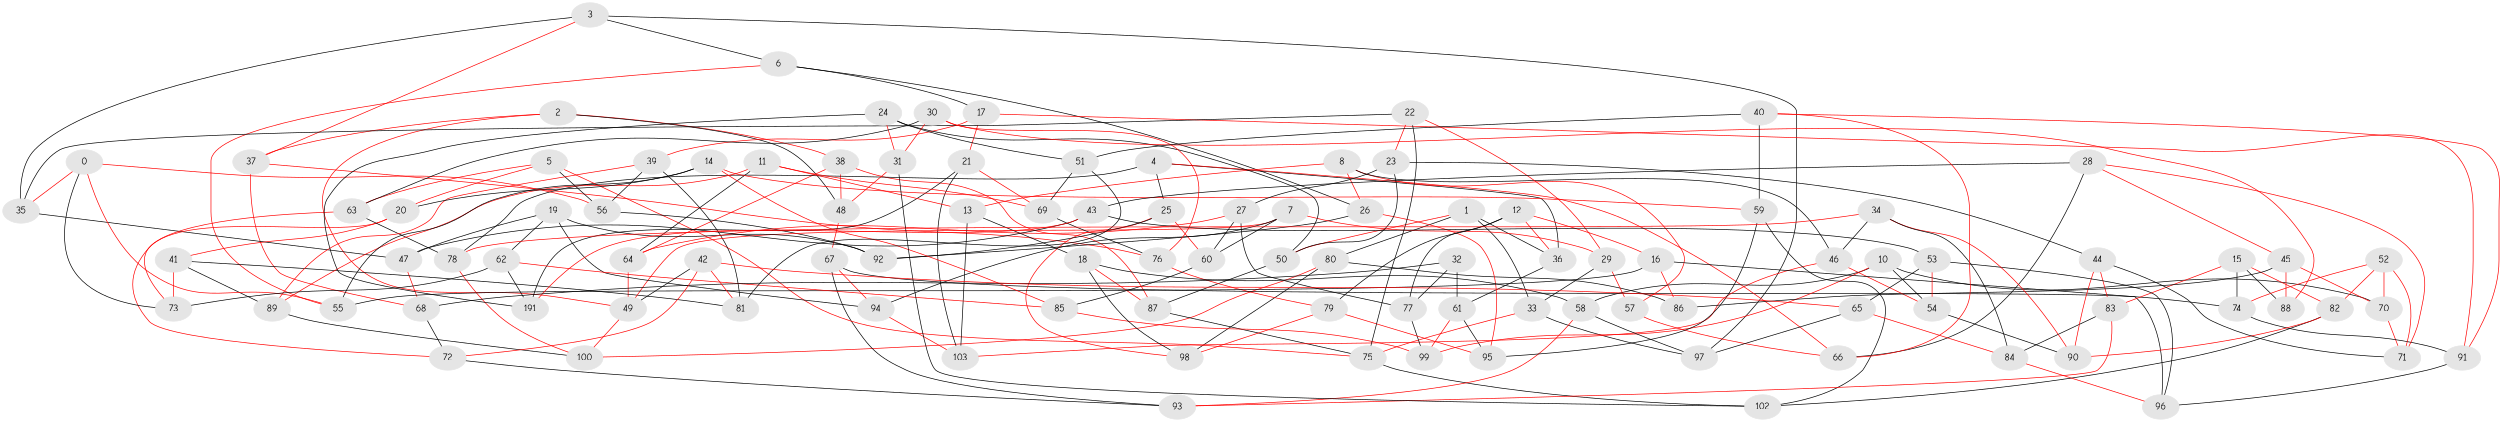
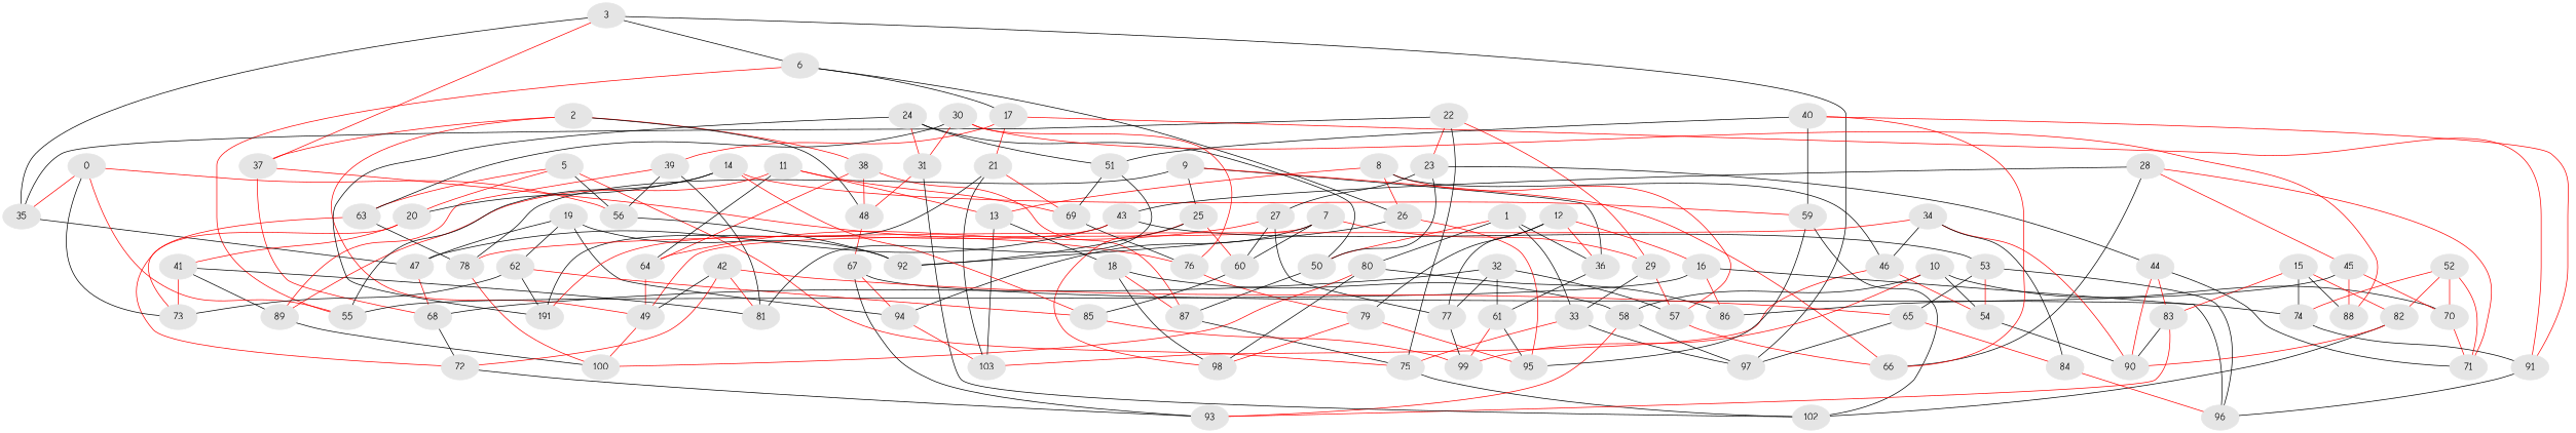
  graph {
    fontname="Comic Neue"
    node [color=gray90 fontname="Comic Neue" style=filled]
    edge [color=black fontname="Comic Neue"]
    1
    33
    36
    50
    80
    97
    75
    61
    87
    86
    98
    100
    2
    37
    38
    48
    49
    76
    68
    64
    67
    3
    6
    35
    17
    26
    55
    47
-   4
+   4 [label=9]
    25
    66
    78
    60
    92
    5
    20
    56
    63
    41
    72
    73
    102
    21
    39
    91
    95
    7
    29
    94
    57
    85
    103
    8
    13
    46
    18
    54
    n58 [label=0]
    10
    58
    70
    99
    90
    93
    71
    11
    69
    89
    12
    16
    77
    79
    96
    14
    59
    15
    74
    82
    83
    88
    84
    n82 [label=191]
    81
    19
    62
    22
    23
    27
    44
    24
    31
    51
    28
    43
    45
    53
    30
    32
    34
    40
    42
    65
    52
    1 -- 33
    1 -- 36
    1 -- 50 [color=red]
    1 -- 80
    33 -- 97
    33 -- 75 [color=red]
    36 -- 61
    50 -- 87
    80 -- 86
    80 -- 98
    80 -- 100 [color=red]
    75 -- 102
    61 -- 95
    61 -- 99 [color=red]
    87 -- 75
    2 -- 37 [color=red]
    2 -- 38 [color=red]
    2 -- 48
    2 -- 49 [color=red]
    37 -- 76 [color=red]
    37 -- 68 [color=red]
    38 -- 87 [color=red]
    38 -- 48 [color=red]
    38 -- 64 [color=red]
    48 -- 67 [color=red]
    49 -- 100 [color=red]
    76 -- 79 [color=red]
    68 -- 72
    64 -- 49 [color=red]
    67 -- 94 [color=red]
    67 -- 93
    67 -- 74
    3 -- 97
    3 -- 37 [color=red]
    3 -- 6
    3 -- 35
    6 -- 17
    6 -- 26
    6 -- 55 [color=red]
    35 -- 47
    17 -- 21 [color=red]
    17 -- 39 [color=red]
    17 -- 91 [color=red]
    26 -- 92
    26 -- 95 [color=red]
    47 -- 68 [color=red]
    4 -- 36
    4 -- 25
    4 -- 66 [color=red]
    4 -- 78
    25 -- 98 [color=red]
    25 -- 60 [color=red]
    25 -- 92
    78 -- 100 [color=red]
    60 -- 85
    5 -- 75 [color=red]
    5 -- 20 [color=red]
    5 -- 56
    5 -- 63 [color=red]
    20 -- 41 [color=red]
    20 -- 72 [color=red]
    56 -- 92
    63 -- 78
    63 -- 73 [color=red]
    41 -- 73 [color=red]
    41 -- 89
    41 -- 81
    72 -- 93
    21 -- 103
    21 -- 69 [color=red]
    21 -- n82
    39 -- 56
    39 -- 89 [color=red]
    39 -- 81
    91 -- 96
    7 -- 49 [color=red]
    7 -- 60
    7 -- 29 [color=red]
    7 -- 94
    29 -- 33
    29 -- 57 [color=red]
    94 -- 103 [color=red]
    57 -- 66 [color=red]
    85 -- 99 [color=red]
    8 -- 26 [color=red]
    8 -- 57 [color=red]
    8 -- 13 [color=red]
    8 -- 46
    13 -- 103
    13 -- 18
    46 -- 103 [color=red]
    46 -- 54 [color=red]
    18 -- 87 [color=red]
    18 -- 98
    18 -- 58
    54 -- 90
    n58 -- 35 [color=red]
    n58 -- 55 [color=red]
    n58 -- 56 [color=red]
    n58 -- 73
    10 -- 54
    10 -- 58
    10 -- 70
    10 -- 99 [color=red]
    58 -- 97
    58 -- 93 [color=red]
    70 -- 71 [color=red]
    11 -- 64
    11 -- 13 [color=red]
    11 -- 69 [color=red]
    11 -- 89 [color=red]
    69 -- 76
    89 -- 100
    12 -- 36 [color=red]
    12 -- 16 [color=red]
    12 -- 77
    12 -- 79
    16 -- 86 [color=red]
    16 -- 55
    16 -- 96
    77 -- 99
    79 -- 98 [color=red]
    79 -- 95 [color=red]
    14 -- 55
    14 -- 20
    14 -- 85 [color=red]
    14 -- 59 [color=red]
    59 -- 102
    59 -- 95
    15 -- 74
    15 -- 82 [color=red]
    15 -- 83 [color=red]
    15 -- 88
    74 -- 91
    82 -- 102
    82 -- 90 [color=red]
    83 -- 93 [color=red]
-   83 -- 84
+   83 -- 90
    84 -- 96 [color=red]
    19 -- 47
    19 -- 92
    19 -- 94
    19 -- 62
    62 -- 73
    62 -- 85 [color=red]
    62 -- n82
    22 -- 75
    22 -- 35
    22 -- 29 [color=red]
    22 -- 23 [color=red]
    23 -- 50
    23 -- 27
    23 -- 44
    27 -- 64 [color=red]
    27 -- 60
    27 -- 77
    44 -- 90 [color=red]
    44 -- 71
    44 -- 83 [color=red]
    24 -- 50
    24 -- n82
    24 -- 31 [color=red]
    24 -- 51
    31 -- 48 [color=red]
    31 -- 102
    51 -- 69
    51 -- 81
    28 -- 66
    28 -- 71 [color=red]
    28 -- 43
    28 -- 45 [color=red]
    43 -- 47
    43 -- n82 [color=red]
    43 -- 53
    45 -- 86
    45 -- 70 [color=red]
    45 -- 88 [color=red]
    53 -- 54 [color=red]
    53 -- 96
    53 -- 65
    30 -- 76 [color=red]
    30 -- 63
    30 -- 88 [color=red]
    30 -- 31 [color=red]
    32 -- 61
    32 -- 68
+   32 -- 57
    32 -- 77
    34 -- 78 [color=red]
    34 -- 46
    34 -- 90 [color=red]
    34 -- 84
    40 -- 66 [color=red]
    40 -- 91 [color=red]
    40 -- 59
    40 -- 51
    42 -- 49
    42 -- 72 [color=red]
    42 -- 81 [color=red]
    42 -- 65 [color=red]
    65 -- 97
    65 -- 84 [color=red]
    52 -- 70 [color=red]
    52 -- 71 [color=red]
    52 -- 74 [color=red]
    52 -- 82 [color=red]
  }
